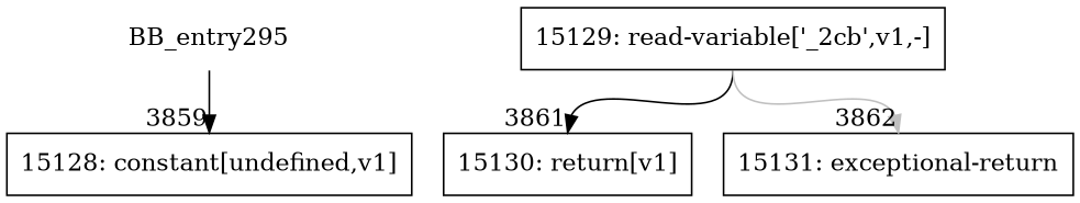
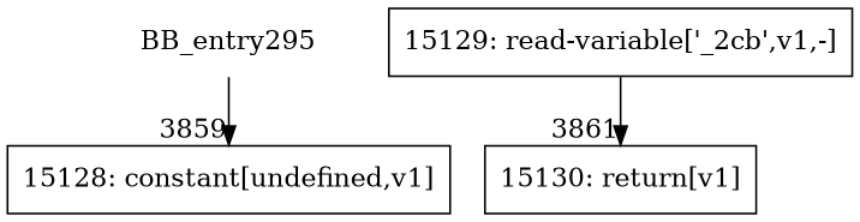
  digraph {
    rankdir=TD
    node [shape=record]
    edge [headport=n tailport=s]
    n1 [label=BB_entry295 shape=none]
    n2 [label="{15128: constant[undefined,v1]}"]
    n3 [label="{15129: read-variable['_2cb',v1,-]}"]
    n4 [label="{15130: return[v1]}"]
-   n5 [label="{15131: exceptional-return}"]
    n1 -> n2 [headlabel="    3859"]
    n3 -> n4 [headlabel="      3861"]
-   n3 -> n5 [color=gray headlabel="      3862"]
  }
